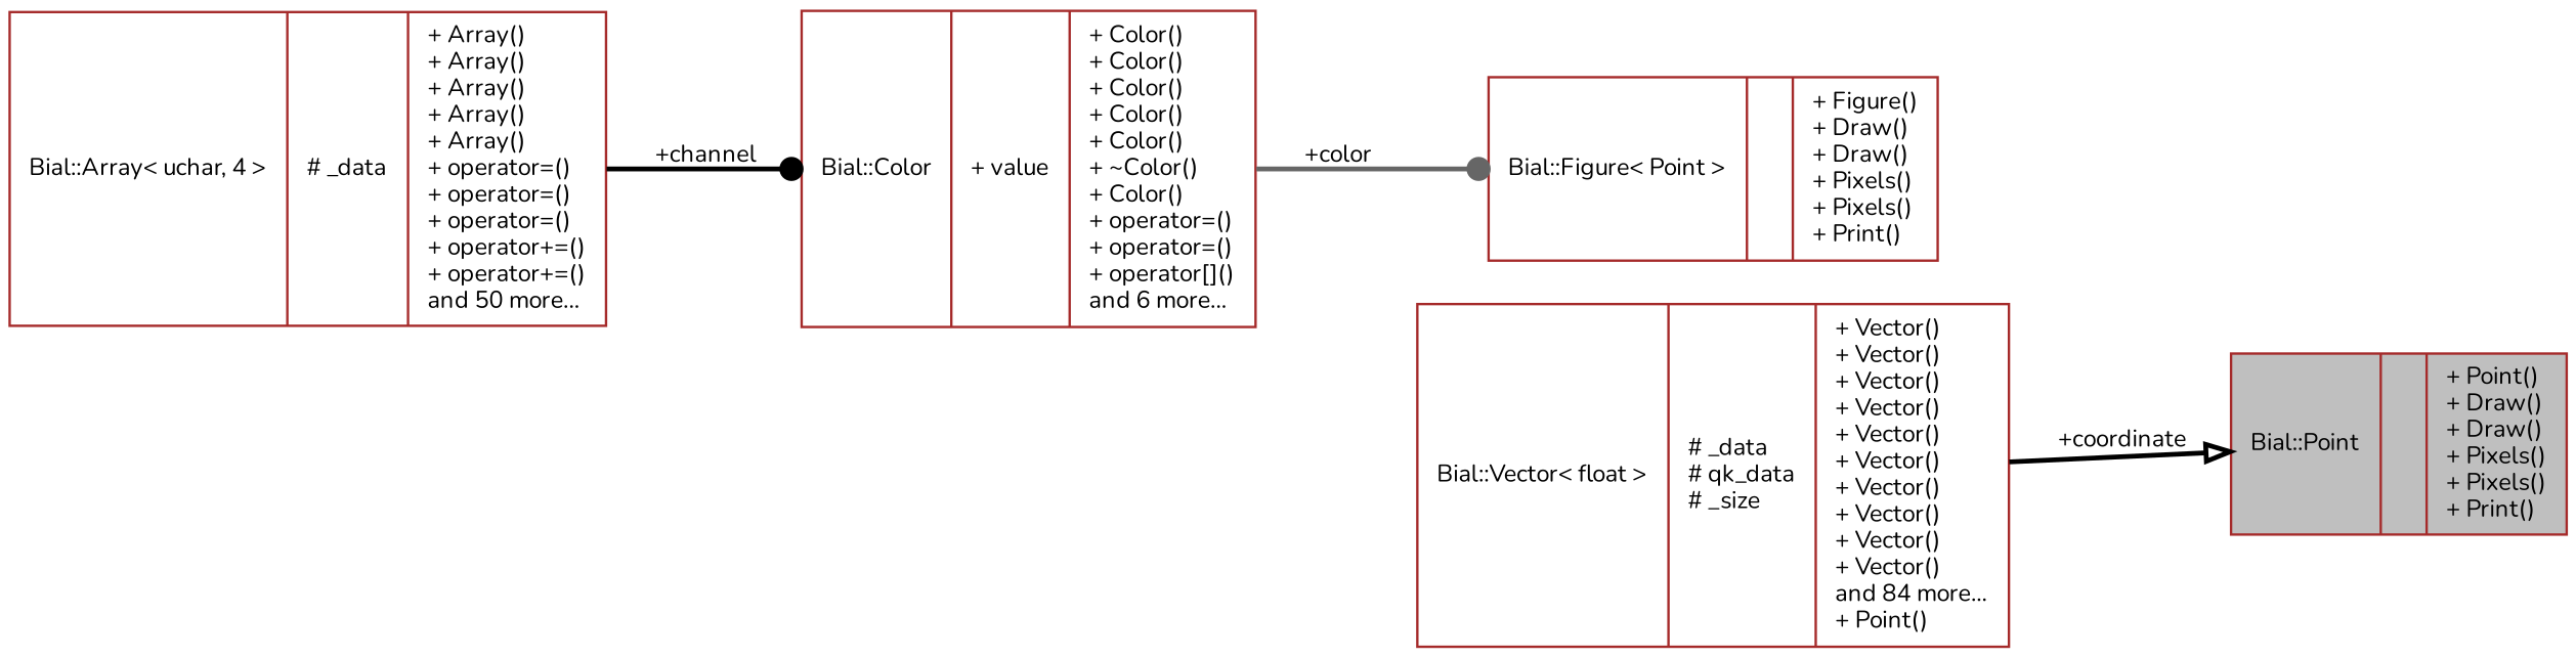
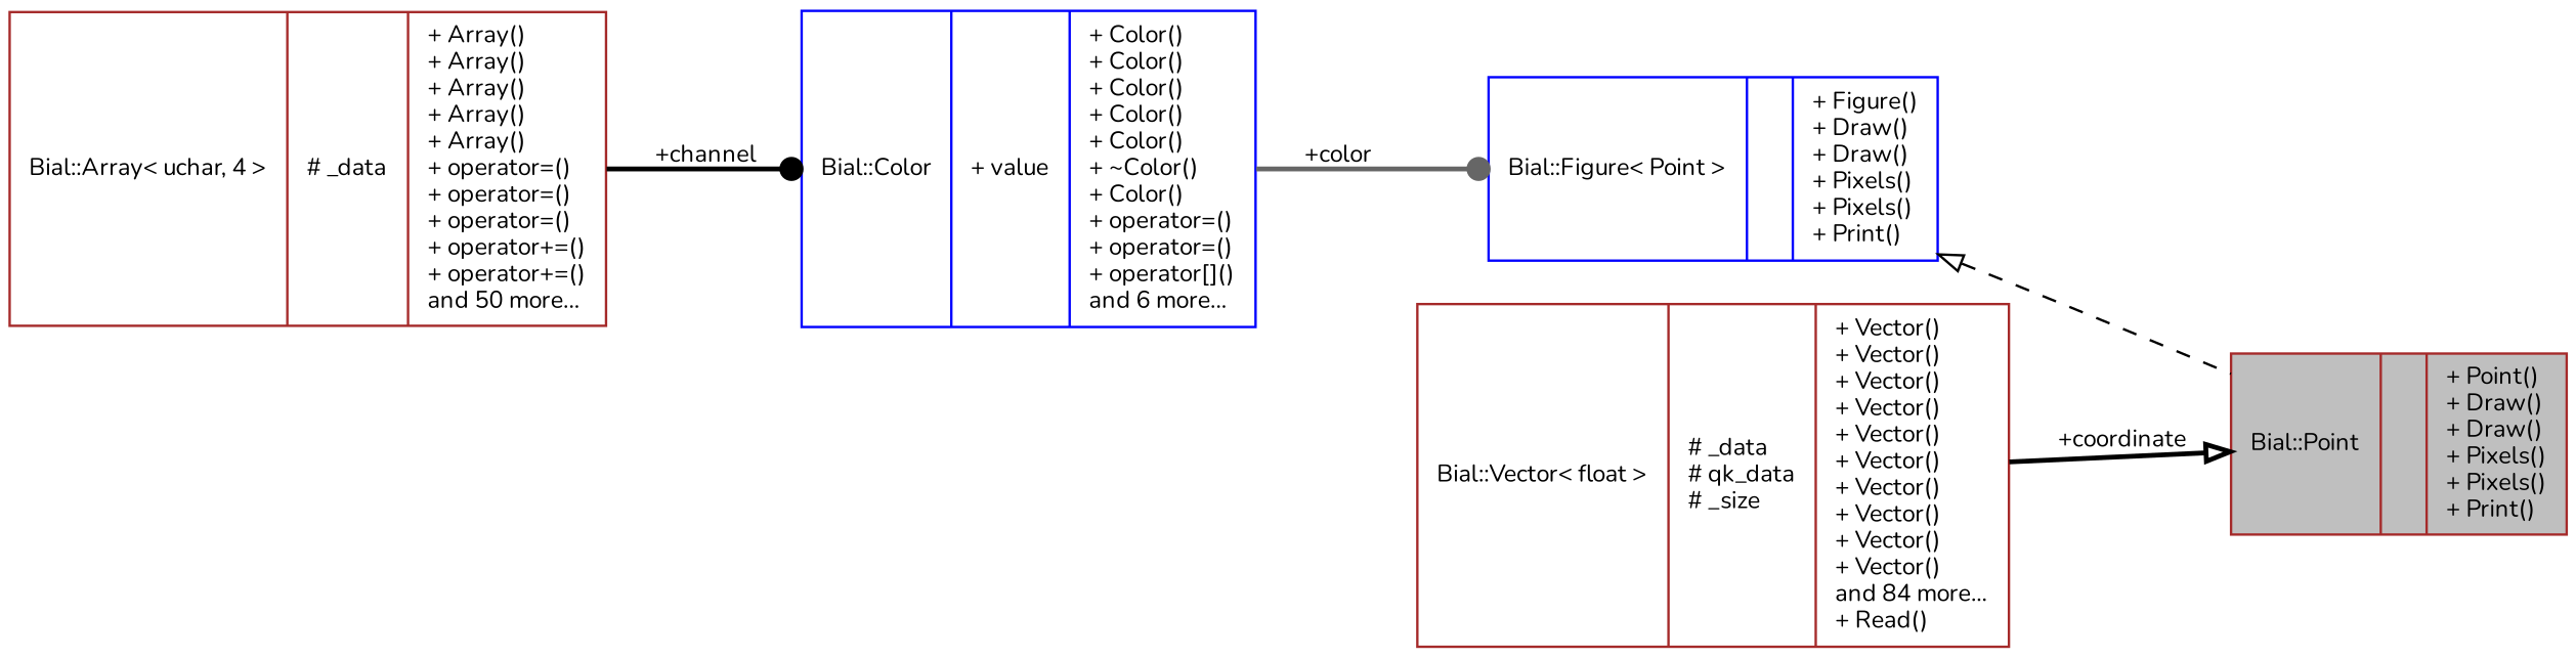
  digraph {
    fontname=Nunito
    rankdir=LR
    node [color=brown fillcolor=white fontname=Nunito fontsize=10 shape=record style=filled]
    edge [color=black fontname=Nunito fontsize=10 labelfontname=Helvetica labelfontsize=10 style=bold arrowhead=dot]
    n1 [fillcolor=grey75 fontcolor=black height=0.2 label="{Bial::Point\n||+ Point()\l+ Draw()\l+ Draw()\l+ Pixels()\l+ Pixels()\l+ Print()\l}" width=0.4]
-   n2 [height=0.2 label="{Bial::Figure\< Point \>\n||+ Figure()\l+ Draw()\l+ Draw()\l+ Pixels()\l+ Pixels()\l+ Print()\l}" width=0.4]
-   n3 [height=0.2 label="{Bial::Color\n|+ value\l|+ Color()\l+ Color()\l+ Color()\l+ Color()\l+ Color()\l+ ~Color()\l+ Color()\l+ operator=()\l+ operator=()\l+ operator[]()\land 6 more...\l}" width=0.4]
+   n2 [color=blue height=0.2 label="{Bial::Figure\< Point \>\n||+ Figure()\l+ Draw()\l+ Draw()\l+ Pixels()\l+ Pixels()\l+ Print()\l}" width=0.4]
+   n3 [color=blue height=0.2 label="{Bial::Color\n|+ value\l|+ Color()\l+ Color()\l+ Color()\l+ Color()\l+ Color()\l+ ~Color()\l+ Color()\l+ operator=()\l+ operator=()\l+ operator[]()\land 6 more...\l}" width=0.4]
    n4 [height=0.2 label="{Bial::Array\< uchar, 4 \>\n|# _data\l|+ Array()\l+ Array()\l+ Array()\l+ Array()\l+ Array()\l+ operator=()\l+ operator=()\l+ operator=()\l+ operator+=()\l+ operator+=()\land 50 more...\l}" width=0.4]
-   n5 [height=0.2 label="{Bial::Vector\< float \>\n|# _data\l# qk_data\l# _size\l|+ Vector()\l+ Vector()\l+ Vector()\l+ Vector()\l+ Vector()\l+ Vector()\l+ Vector()\l+ Vector()\l+ Vector()\l+ Vector()\land 84 more...\l+ Point()\l}" width=0.4]
+   n5 [height=0.2 label="{Bial::Vector\< float \>\n|# _data\l# qk_data\l# _size\l|+ Vector()\l+ Vector()\l+ Vector()\l+ Vector()\l+ Vector()\l+ Vector()\l+ Vector()\l+ Vector()\l+ Vector()\l+ Vector()\land 84 more...\l+ Read()\l}" width=0.4]
+   n2 -> n1 [arrowtail=onormal dir=back style=dashed arrowhead=""]
    n3 -> n2 [color=gray40 label=" +color"]
    n4 -> n3 [label=" +channel"]
    n5 -> n1 [arrowhead=onormal label=" +coordinate"]
  }
